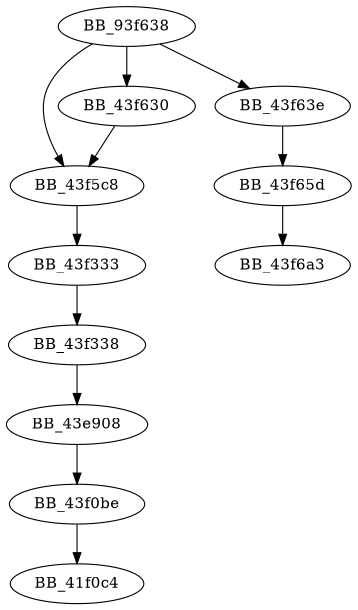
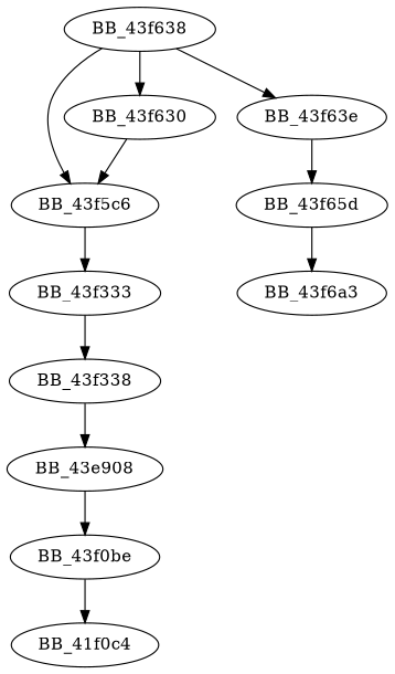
  digraph {
    BB_43e908
    BB_43f0be
    n3 [label=BB_41f0c4]
    BB_43f333
    BB_43f338
-   BB_43f5c6 [label=BB_43f5c8]
+   BB_43f5c6
    BB_43f630
-   BB_43f638 [label=BB_93f638]
+   BB_43f638
    BB_43f63e
    BB_43f65d
    BB_43f6a3
    BB_43e908 -> BB_43f0be
    BB_43f0be -> n3
    BB_43f333 -> BB_43f338
    BB_43f338 -> BB_43e908
    BB_43f5c6 -> BB_43f333
    BB_43f630 -> BB_43f5c6
    BB_43f638 -> BB_43f5c6
    BB_43f638 -> BB_43f630
    BB_43f638 -> BB_43f63e
    BB_43f63e -> BB_43f65d
    BB_43f65d -> BB_43f6a3
  }
